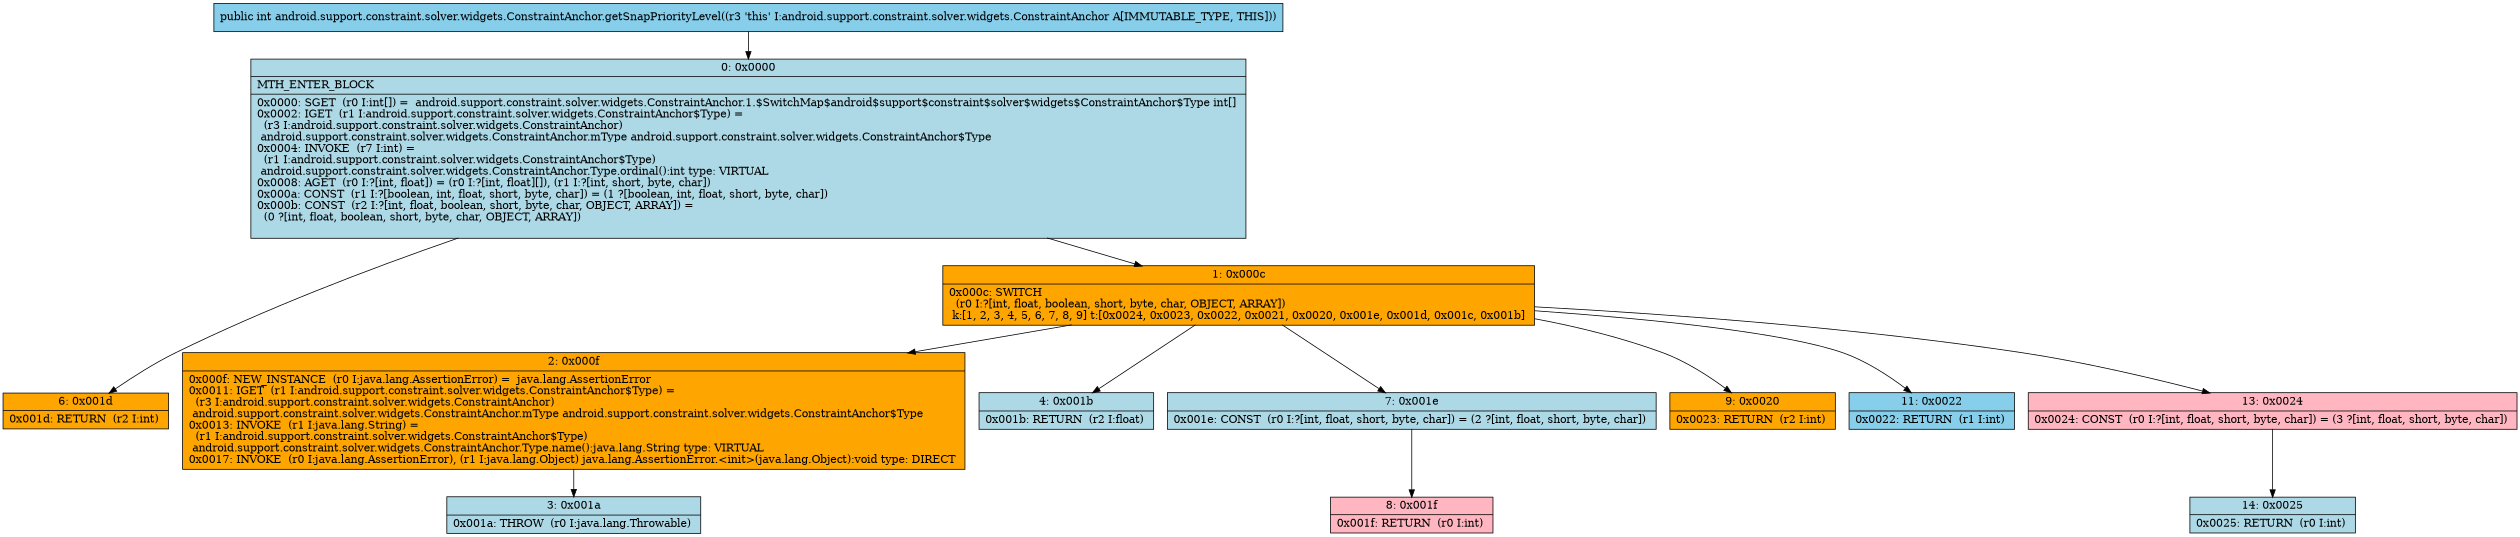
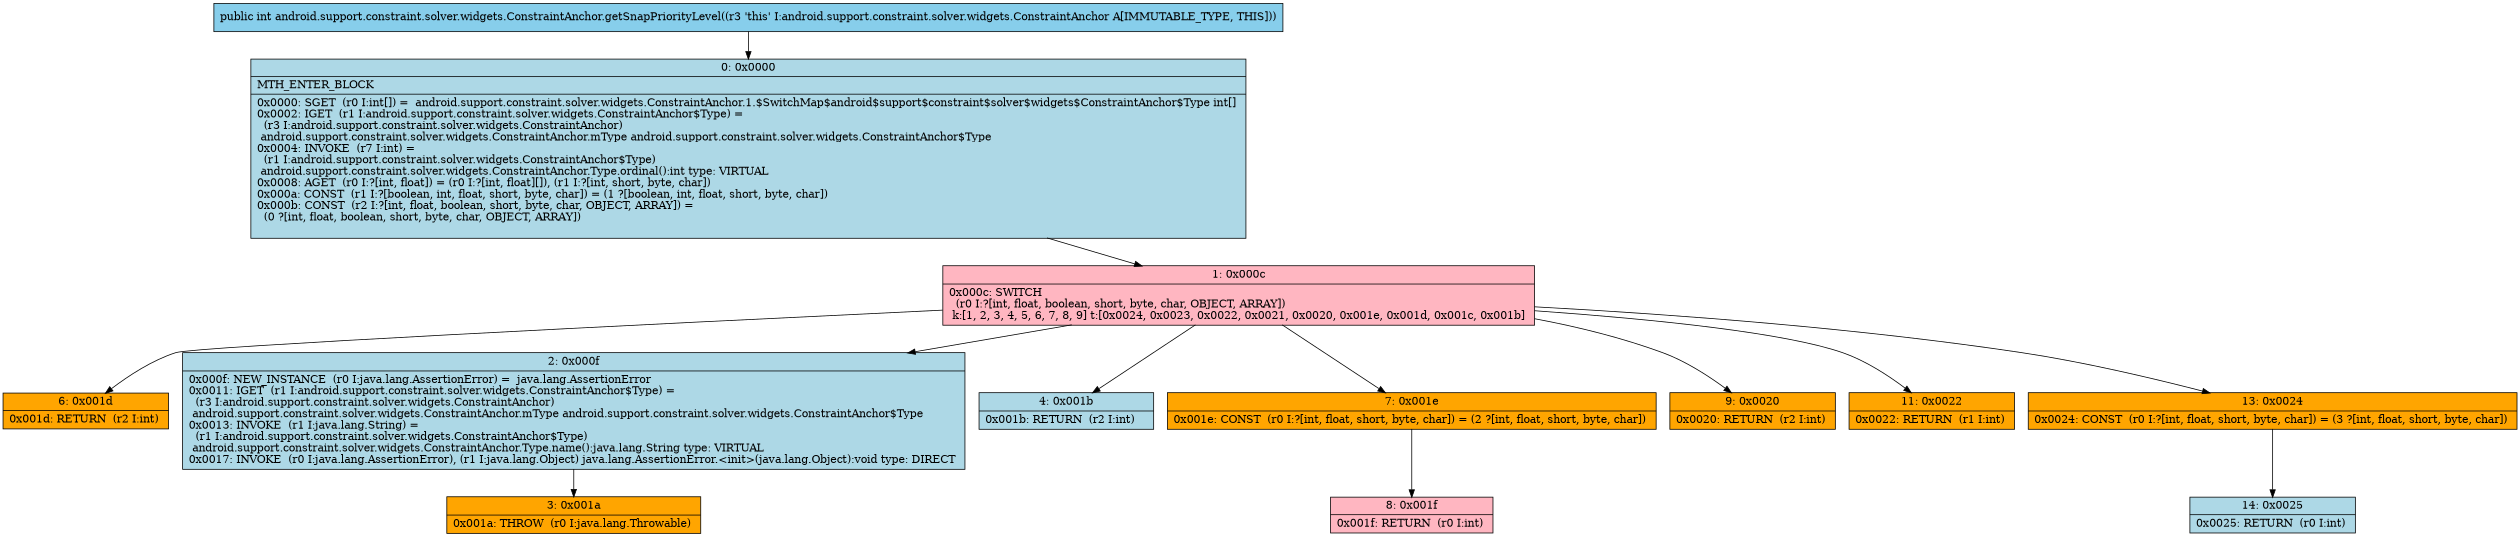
  digraph {
    node [fillcolor=lightblue shape=record style=filled]
    n1 [label="{0\:\ 0x0000|MTH_ENTER_BLOCK\l|0x0000: SGET  (r0 I:int[]) =  android.support.constraint.solver.widgets.ConstraintAnchor.1.$SwitchMap$android$support$constraint$solver$widgets$ConstraintAnchor$Type int[] \l0x0002: IGET  (r1 I:android.support.constraint.solver.widgets.ConstraintAnchor$Type) = \l  (r3 I:android.support.constraint.solver.widgets.ConstraintAnchor)\l android.support.constraint.solver.widgets.ConstraintAnchor.mType android.support.constraint.solver.widgets.ConstraintAnchor$Type \l0x0004: INVOKE  (r7 I:int) = \l  (r1 I:android.support.constraint.solver.widgets.ConstraintAnchor$Type)\l android.support.constraint.solver.widgets.ConstraintAnchor.Type.ordinal():int type: VIRTUAL \l0x0008: AGET  (r0 I:?[int, float]) = (r0 I:?[int, float][]), (r1 I:?[int, short, byte, char]) \l0x000a: CONST  (r1 I:?[boolean, int, float, short, byte, char]) = (1 ?[boolean, int, float, short, byte, char]) \l0x000b: CONST  (r2 I:?[int, float, boolean, short, byte, char, OBJECT, ARRAY]) = \l  (0 ?[int, float, boolean, short, byte, char, OBJECT, ARRAY])\l \l}"]
-   n2 [fillcolor=orange label="{1\:\ 0x000c|0x000c: SWITCH  \l  (r0 I:?[int, float, boolean, short, byte, char, OBJECT, ARRAY])\l k:[1, 2, 3, 4, 5, 6, 7, 8, 9] t:[0x0024, 0x0023, 0x0022, 0x0021, 0x0020, 0x001e, 0x001d, 0x001c, 0x001b] \l}"]
-   n3 [fillcolor=orange label="{2\:\ 0x000f|0x000f: NEW_INSTANCE  (r0 I:java.lang.AssertionError) =  java.lang.AssertionError \l0x0011: IGET  (r1 I:android.support.constraint.solver.widgets.ConstraintAnchor$Type) = \l  (r3 I:android.support.constraint.solver.widgets.ConstraintAnchor)\l android.support.constraint.solver.widgets.ConstraintAnchor.mType android.support.constraint.solver.widgets.ConstraintAnchor$Type \l0x0013: INVOKE  (r1 I:java.lang.String) = \l  (r1 I:android.support.constraint.solver.widgets.ConstraintAnchor$Type)\l android.support.constraint.solver.widgets.ConstraintAnchor.Type.name():java.lang.String type: VIRTUAL \l0x0017: INVOKE  (r0 I:java.lang.AssertionError), (r1 I:java.lang.Object) java.lang.AssertionError.\<init\>(java.lang.Object):void type: DIRECT \l}"]
-   n4 [label="{4\:\ 0x001b|0x001b: RETURN  (r2 I:float) \l}"]
+   n2 [fillcolor=lightpink label="{1\:\ 0x000c|0x000c: SWITCH  \l  (r0 I:?[int, float, boolean, short, byte, char, OBJECT, ARRAY])\l k:[1, 2, 3, 4, 5, 6, 7, 8, 9] t:[0x0024, 0x0023, 0x0022, 0x0021, 0x0020, 0x001e, 0x001d, 0x001c, 0x001b] \l}"]
+   n3 [label="{2\:\ 0x000f|0x000f: NEW_INSTANCE  (r0 I:java.lang.AssertionError) =  java.lang.AssertionError \l0x0011: IGET  (r1 I:android.support.constraint.solver.widgets.ConstraintAnchor$Type) = \l  (r3 I:android.support.constraint.solver.widgets.ConstraintAnchor)\l android.support.constraint.solver.widgets.ConstraintAnchor.mType android.support.constraint.solver.widgets.ConstraintAnchor$Type \l0x0013: INVOKE  (r1 I:java.lang.String) = \l  (r1 I:android.support.constraint.solver.widgets.ConstraintAnchor$Type)\l android.support.constraint.solver.widgets.ConstraintAnchor.Type.name():java.lang.String type: VIRTUAL \l0x0017: INVOKE  (r0 I:java.lang.AssertionError), (r1 I:java.lang.Object) java.lang.AssertionError.\<init\>(java.lang.Object):void type: DIRECT \l}"]
+   n4 [label="{4\:\ 0x001b|0x001b: RETURN  (r2 I:int) \l}"]
    n5 [fillcolor=orange label="{6\:\ 0x001d|0x001d: RETURN  (r2 I:int) \l}"]
-   n6 [label="{7\:\ 0x001e|0x001e: CONST  (r0 I:?[int, float, short, byte, char]) = (2 ?[int, float, short, byte, char]) \l}"]
-   n7 [fillcolor=orange label="{9\:\ 0x0020|0x0023: RETURN  (r2 I:int) \l}"]
-   n8 [fillcolor=skyblue label="{11\:\ 0x0022|0x0022: RETURN  (r1 I:int) \l}"]
-   n9 [fillcolor=lightpink label="{13\:\ 0x0024|0x0024: CONST  (r0 I:?[int, float, short, byte, char]) = (3 ?[int, float, short, byte, char]) \l}"]
-   n10 [label="{3\:\ 0x001a|0x001a: THROW  (r0 I:java.lang.Throwable) \l}"]
+   n6 [fillcolor=orange label="{7\:\ 0x001e|0x001e: CONST  (r0 I:?[int, float, short, byte, char]) = (2 ?[int, float, short, byte, char]) \l}"]
+   n7 [fillcolor=orange label="{9\:\ 0x0020|0x0020: RETURN  (r2 I:int) \l}"]
+   n8 [fillcolor=orange label="{11\:\ 0x0022|0x0022: RETURN  (r1 I:int) \l}"]
+   n9 [fillcolor=orange label="{13\:\ 0x0024|0x0024: CONST  (r0 I:?[int, float, short, byte, char]) = (3 ?[int, float, short, byte, char]) \l}"]
+   n10 [fillcolor=orange label="{3\:\ 0x001a|0x001a: THROW  (r0 I:java.lang.Throwable) \l}"]
    n11 [fillcolor=lightpink label="{8\:\ 0x001f|0x001f: RETURN  (r0 I:int) \l}"]
    n12 [label="{14\:\ 0x0025|0x0025: RETURN  (r0 I:int) \l}"]
    n13 [fillcolor=skyblue label="{public int android.support.constraint.solver.widgets.ConstraintAnchor.getSnapPriorityLevel((r3 'this' I:android.support.constraint.solver.widgets.ConstraintAnchor A[IMMUTABLE_TYPE, THIS])) }"]
    n1 -> n2
    n2 -> n3
    n2 -> n4
-   n1 -> n5
+   n2 -> n5
    n2 -> n6
    n2 -> n7
    n2 -> n8
    n2 -> n9
    n3 -> n10
    n6 -> n11
    n9 -> n12
    n13 -> n1
  }
